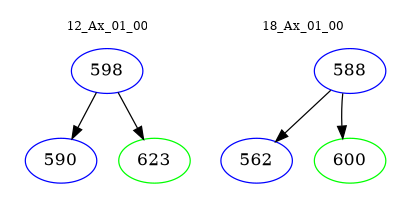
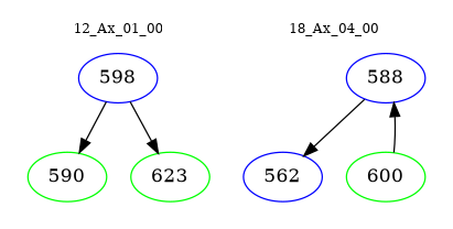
  digraph {
    node [color=blue]
    edge [color=black]
    n1 [label=598]
-   n2 [label=590]
+   n2 [color=green label=590]
    n3 [color=green label=623]
    n4 [label=588]
    n5 [label=562]
    n6 [color=green label=600]
    subgraph cluster_1 {
      color=white
      fontsize=10
      label="12_Ax_01_00"
      n1
      n2
      n3
    }
    subgraph cluster_2 {
      color=white
      fontsize=10
-     label="18_Ax_01_00"
+     label="18_Ax_04_00"
      n4
      n5
      n6
    }
    n1 -> n2
    n1 -> n3
    n4 -> n5
-   n4 -> n6
+   n6 -> n4
  }
